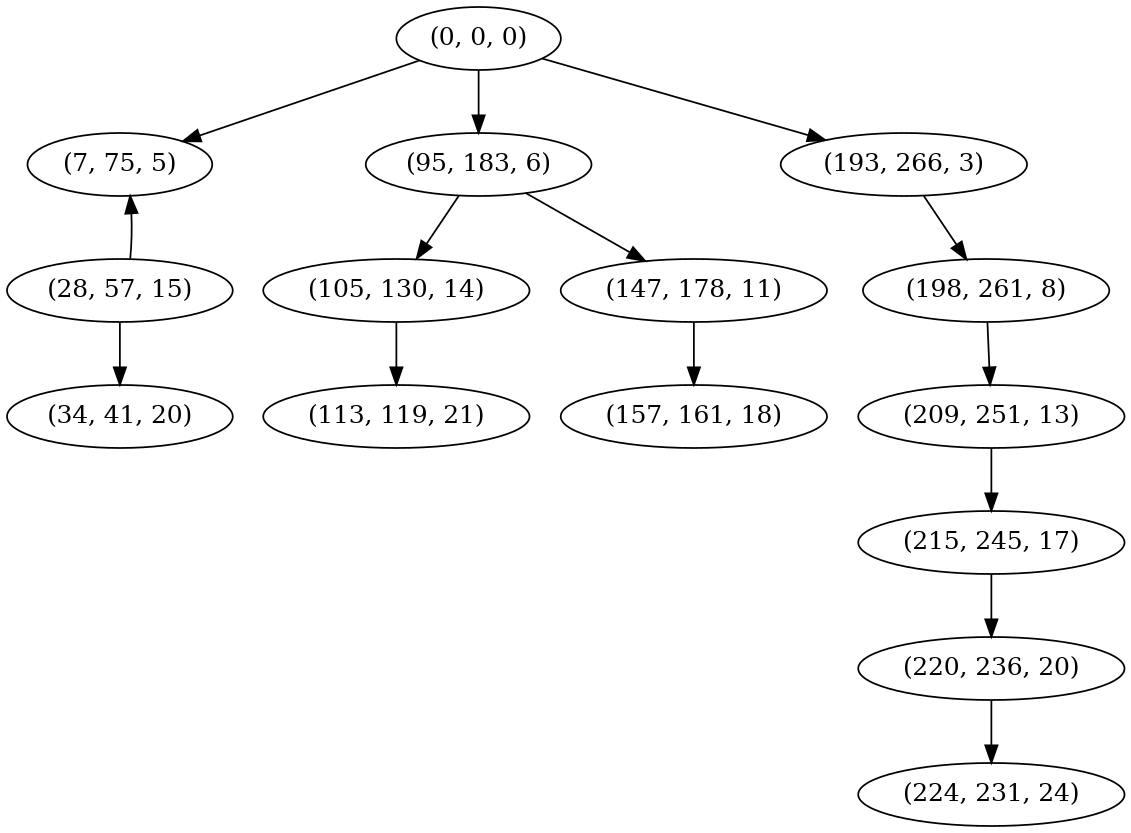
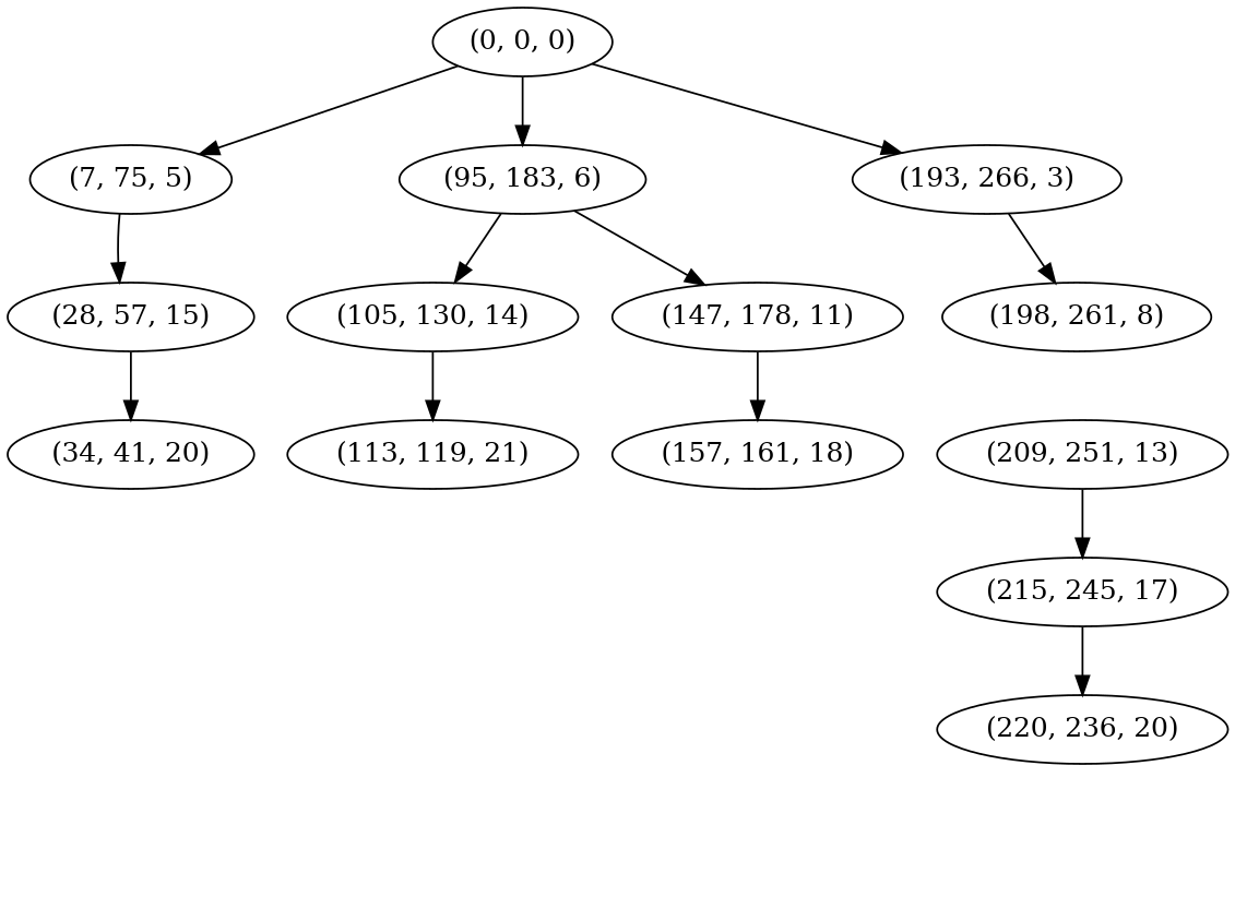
  digraph {
    "(0, 0, 0)"
    "(7, 75, 5)"
    "(95, 183, 6)"
    n4 [label="(193, 266, 3)"]
    "(28, 57, 15)"
    "(105, 130, 14)"
    n7 [label="(147, 178, 11)"]
    "(198, 261, 8)"
    "(34, 41, 20)"
    "(113, 119, 21)"
    "(157, 161, 18)"
    "(209, 251, 13)"
    "(215, 245, 17)"
    "(220, 236, 20)"
-   "(224, 231, 24)"
    "(0, 0, 0)" -> "(7, 75, 5)"
    "(0, 0, 0)" -> "(95, 183, 6)"
    "(0, 0, 0)" -> n4
-   "(28, 57, 15)" -> "(7, 75, 5)"
+   "(7, 75, 5)" -> "(28, 57, 15)"
    "(95, 183, 6)" -> "(105, 130, 14)"
    "(95, 183, 6)" -> n7
    n4 -> "(198, 261, 8)"
    "(28, 57, 15)" -> "(34, 41, 20)"
    "(105, 130, 14)" -> "(113, 119, 21)"
    n7 -> "(157, 161, 18)"
-   "(198, 261, 8)" -> "(209, 251, 13)"
    "(209, 251, 13)" -> "(215, 245, 17)"
    "(215, 245, 17)" -> "(220, 236, 20)"
-   "(220, 236, 20)" -> "(224, 231, 24)"
  }
